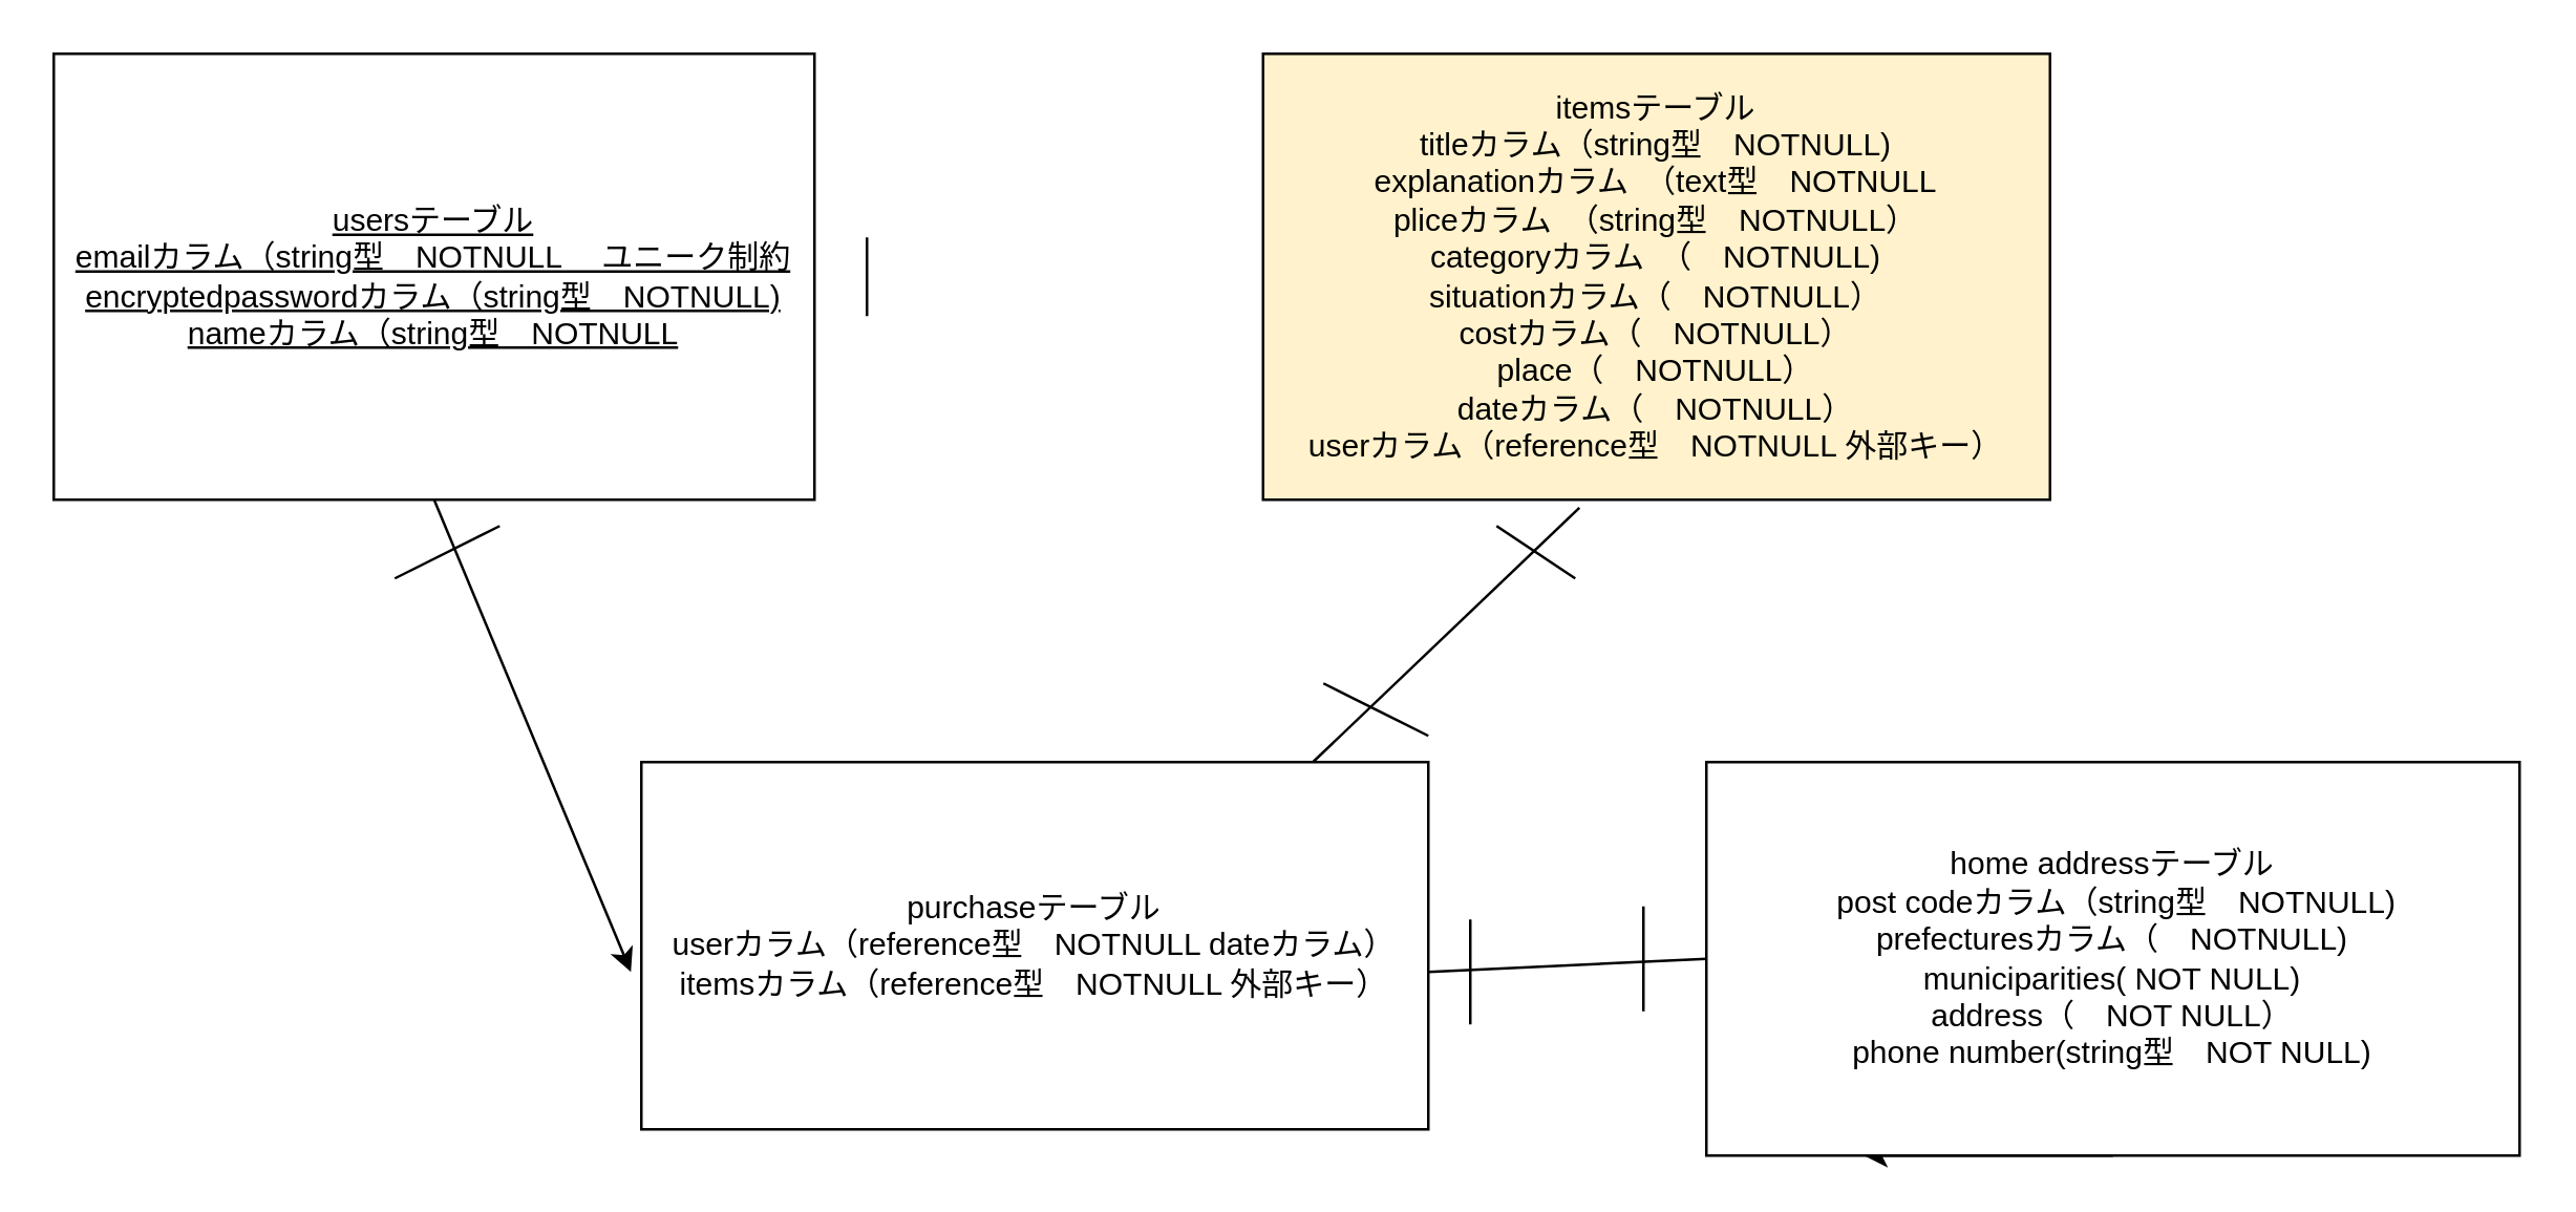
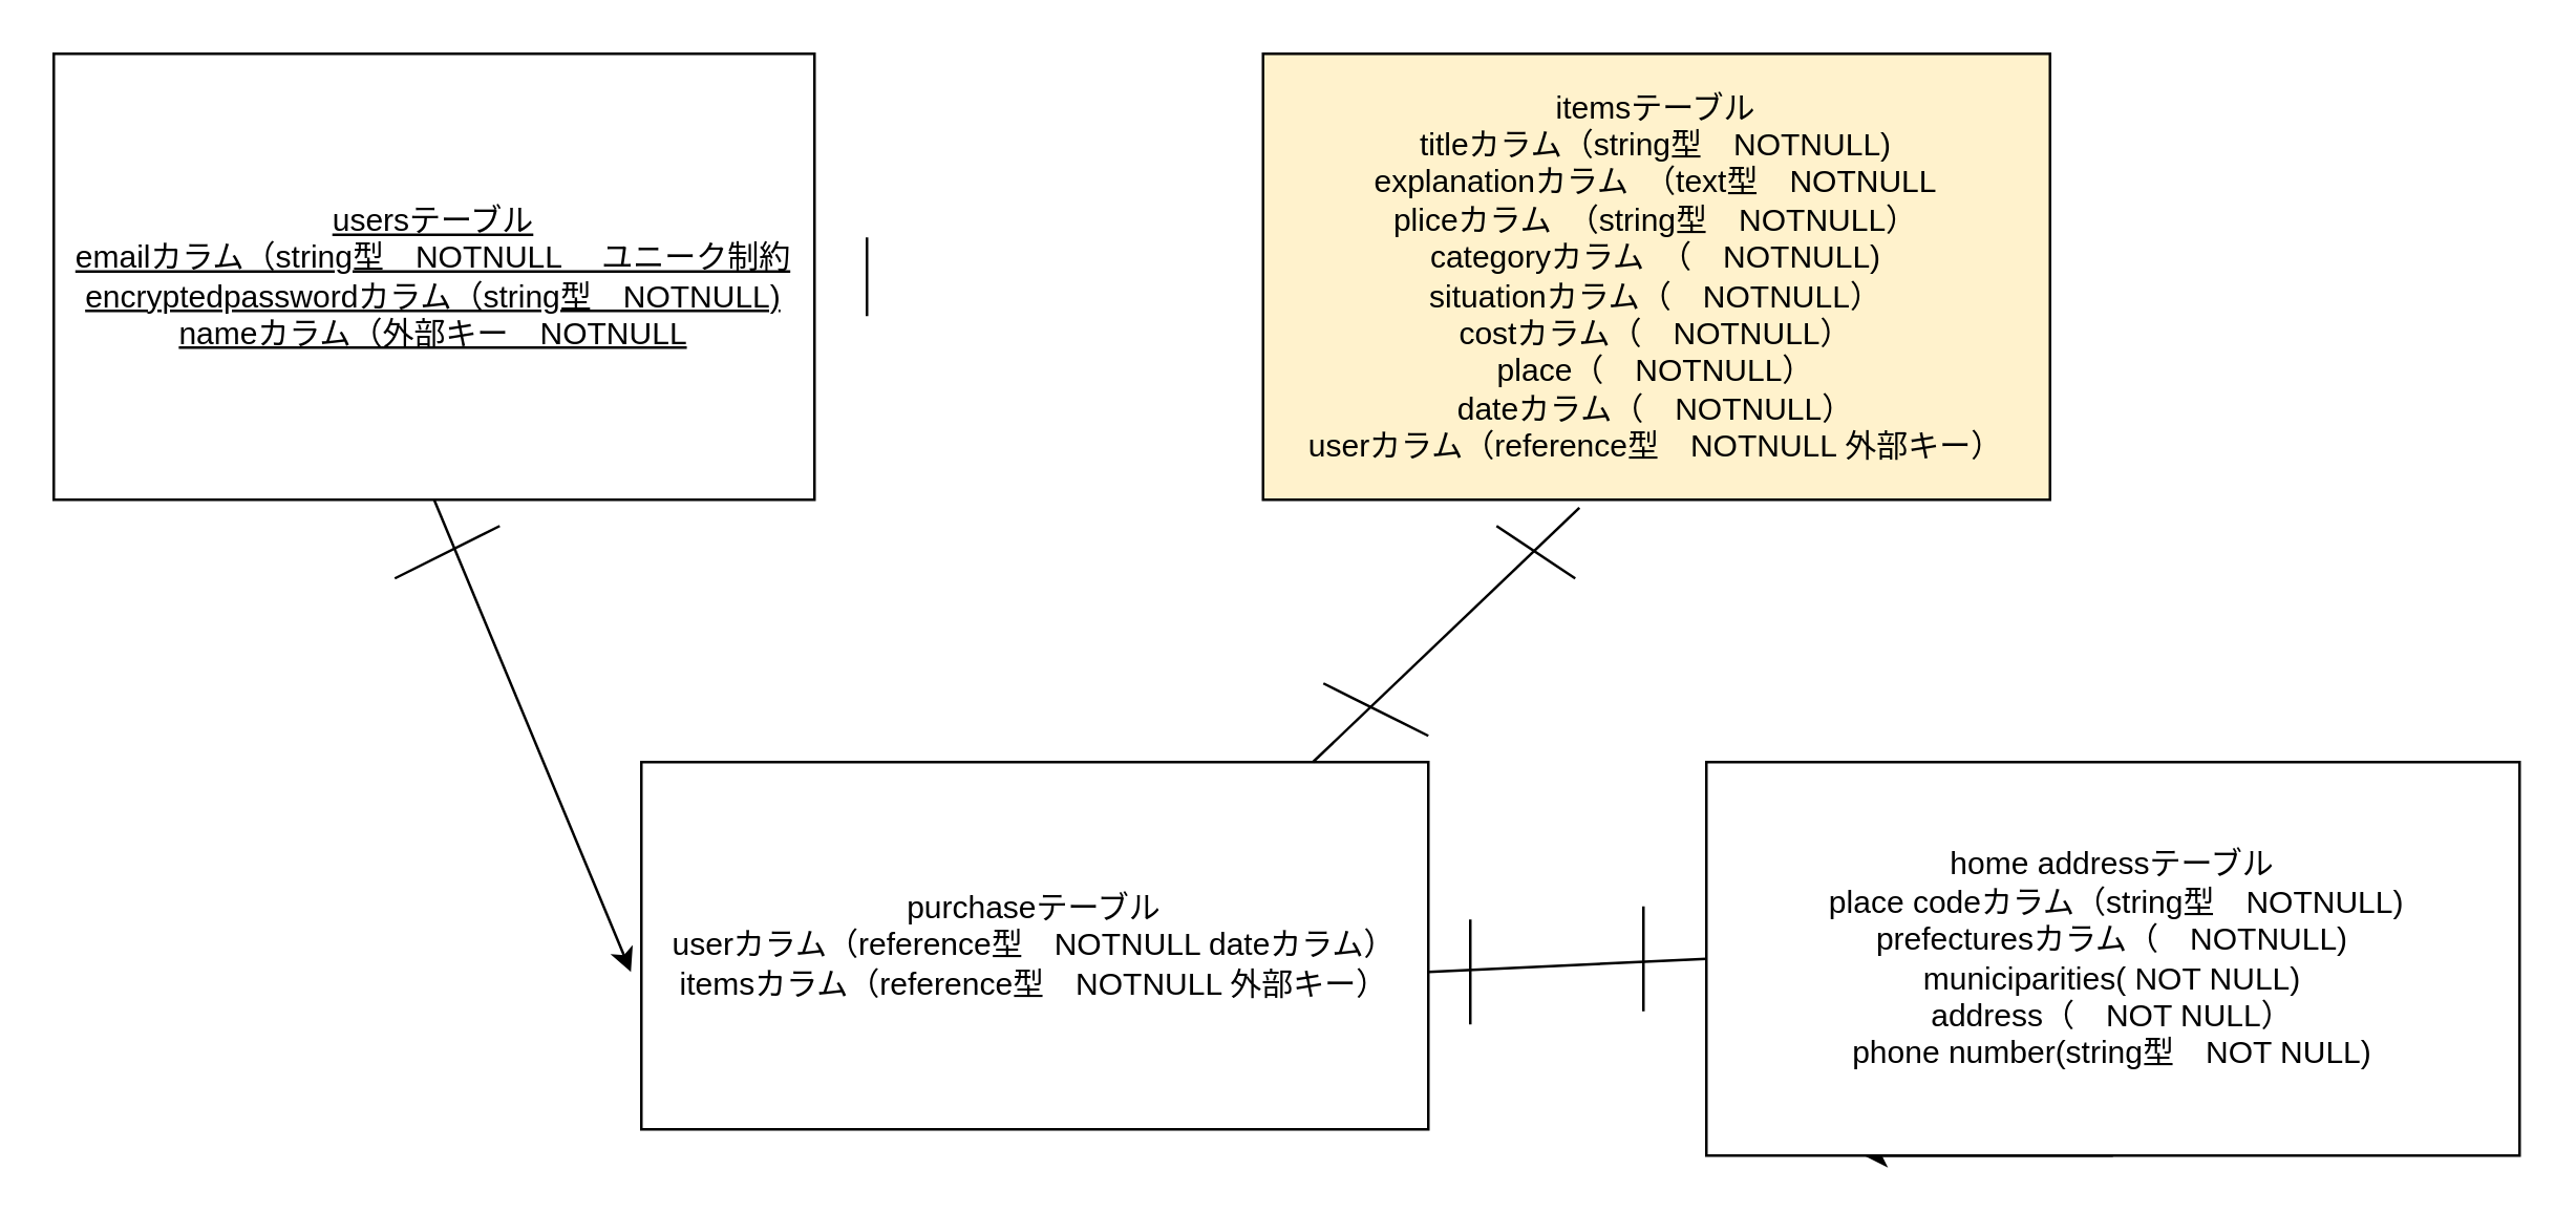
  <mxCell id="0" />
  <mxCell id="1" parent="0" />
  <mxCell id="2" style="edgeStyle=none;html=1;exitX=0.5;exitY=1;exitDx=0;exitDy=0;shadow=0;" edge="1" parent="1" source="3"><mxGeometry relative="1" as="geometry"><mxPoint x="240" y="370" as="targetPoint" /></mxGeometry></mxCell>
- <mxCell id="3" value="&lt;u&gt;usersテーブル&lt;br&gt;emailカラム（string型　NOTNULL 　ユニーク制約&lt;br&gt;encryptedpasswordカラム（string型　NOTNULL)&lt;br&gt;nameカラム（string型　NOTNULL&lt;br&gt;&lt;/u&gt;" style="rounded=0;whiteSpace=wrap;html=1;" vertex="1" parent="1"><mxGeometry x="20" y="20" width="290" height="170" as="geometry" /></mxCell>
+ <mxCell id="3" value="&lt;u&gt;usersテーブル&lt;br&gt;emailカラム（string型　NOTNULL 　ユニーク制約&lt;br&gt;encryptedpasswordカラム（string型　NOTNULL)&lt;br&gt;nameカラム（外部キー　NOTNULL&lt;br&gt;&lt;/u&gt;" style="rounded=0;whiteSpace=wrap;html=1;" vertex="1" parent="1"><mxGeometry x="20" y="20" width="290" height="170" as="geometry" /></mxCell>
  <mxCell id="4" value="itemsテーブル&lt;br&gt;titleカラム（string型　NOTNULL)&lt;br&gt;explanationカラム　（text型　NOTNULL&lt;br&gt;pliceカラム　（string型　NOTNULL）&lt;br&gt;categoryカラム　（　NOTNULL)&lt;br&gt;situationカラム（　NOTNULL）&lt;br&gt;costカラム（　NOTNULL）&lt;br&gt;place（　NOTNULL）&lt;br&gt;dateカラム（　NOTNULL）&lt;br&gt;userカラム（reference型　NOTNULL 外部キー）" style="rounded=0;whiteSpace=wrap;html=1;fillColor=#fff2cc;" vertex="1" parent="1"><mxGeometry x="481" y="20" width="300" height="170" as="geometry" /></mxCell>
  <mxCell id="5" value="purchaseテーブル&lt;br&gt;userカラム（reference型　NOTNULL dateカラム）&lt;br&gt;itemsカラム（reference型　NOTNULL 外部キー）" style="rounded=0;whiteSpace=wrap;html=1;" vertex="1" parent="1"><mxGeometry x="244" y="290" width="300" height="140" as="geometry" /></mxCell>
  <mxCell id="6" style="edgeStyle=none;html=1;exitX=0.5;exitY=1;exitDx=0;exitDy=0;shadow=0;" edge="1" parent="1" source="7"><mxGeometry relative="1" as="geometry"><mxPoint x="710" y="440" as="targetPoint" /></mxGeometry></mxCell>
- <mxCell id="7" value="home addressテーブル&lt;br&gt;&amp;nbsp;post codeカラム（string型　NOTNULL)&lt;br&gt;prefecturesカラム（　NOTNULL)&lt;br&gt;municiparities( NOT NULL)&lt;br&gt;address（　NOT NULL）&lt;br&gt;phone number(string型　NOT NULL)" style="rounded=0;whiteSpace=wrap;html=1;" vertex="1" parent="1"><mxGeometry x="650" y="290" width="310" height="150" as="geometry" /></mxCell>
+ <mxCell id="7" value="home addressテーブル&lt;br&gt;&amp;nbsp;place codeカラム（string型　NOTNULL)&lt;br&gt;prefecturesカラム（　NOTNULL)&lt;br&gt;municiparities( NOT NULL)&lt;br&gt;address（　NOT NULL）&lt;br&gt;phone number(string型　NOT NULL)" style="rounded=0;whiteSpace=wrap;html=1;" vertex="1" parent="1"><mxGeometry x="650" y="290" width="310" height="150" as="geometry" /></mxCell>
  <mxCell id="8" value="" style="endArrow=none;html=1;shadow=0;" edge="1" parent="1"><mxGeometry width="50" height="50" relative="1" as="geometry"><mxPoint x="150" y="220" as="sourcePoint" /><mxPoint x="190" y="200" as="targetPoint" /><Array as="points" /></mxGeometry></mxCell>
  <mxCell id="9" value="" style="endArrow=none;html=1;shadow=0;" edge="1" parent="1"><mxGeometry width="50" height="50" relative="1" as="geometry"><mxPoint x="330" y="120" as="sourcePoint" /><mxPoint x="330" y="90" as="targetPoint" /></mxGeometry></mxCell>
  <mxCell id="10" value="" style="endArrow=none;html=1;shadow=0;" edge="1" parent="1"><mxGeometry width="50" height="50" relative="1" as="geometry"><mxPoint x="570" y="200" as="sourcePoint" /><mxPoint x="600" y="220" as="targetPoint" /><Array as="points" /></mxGeometry></mxCell>
  <mxCell id="11" value="" style="endArrow=none;html=1;shadow=0;entryX=0.402;entryY=1.018;entryDx=0;entryDy=0;entryPerimeter=0;" edge="1" parent="1" target="4"><mxGeometry width="50" height="50" relative="1" as="geometry"><mxPoint x="500" y="290" as="sourcePoint" /><mxPoint x="550" y="240" as="targetPoint" /><Array as="points" /></mxGeometry></mxCell>
  <mxCell id="12" value="" style="endArrow=none;html=1;shadow=0;" edge="1" parent="1"><mxGeometry width="50" height="50" relative="1" as="geometry"><mxPoint x="544" y="280" as="sourcePoint" /><mxPoint x="504" y="260" as="targetPoint" /><Array as="points"><mxPoint x="524" y="270" /></Array></mxGeometry></mxCell>
  <mxCell id="13" value="" style="endArrow=none;html=1;shadow=0;entryX=0;entryY=0.5;entryDx=0;entryDy=0;" edge="1" parent="1" target="7"><mxGeometry width="50" height="50" relative="1" as="geometry"><mxPoint x="544" y="370" as="sourcePoint" /><mxPoint x="594" y="320" as="targetPoint" /></mxGeometry></mxCell>
  <mxCell id="14" value="" style="endArrow=none;html=1;shadow=0;" edge="1" parent="1"><mxGeometry width="50" height="50" relative="1" as="geometry"><mxPoint x="560" y="390" as="sourcePoint" /><mxPoint x="560" y="350" as="targetPoint" /><Array as="points" /></mxGeometry></mxCell>
  <mxCell id="15" value="" style="endArrow=none;html=1;shadow=0;" edge="1" parent="1"><mxGeometry width="50" height="50" relative="1" as="geometry"><mxPoint x="626" y="385" as="sourcePoint" /><mxPoint x="626" y="345" as="targetPoint" /><Array as="points"><mxPoint x="626" y="365" /></Array></mxGeometry></mxCell>
